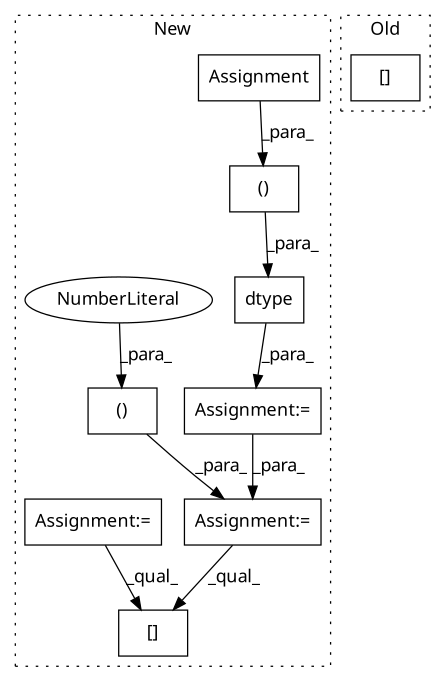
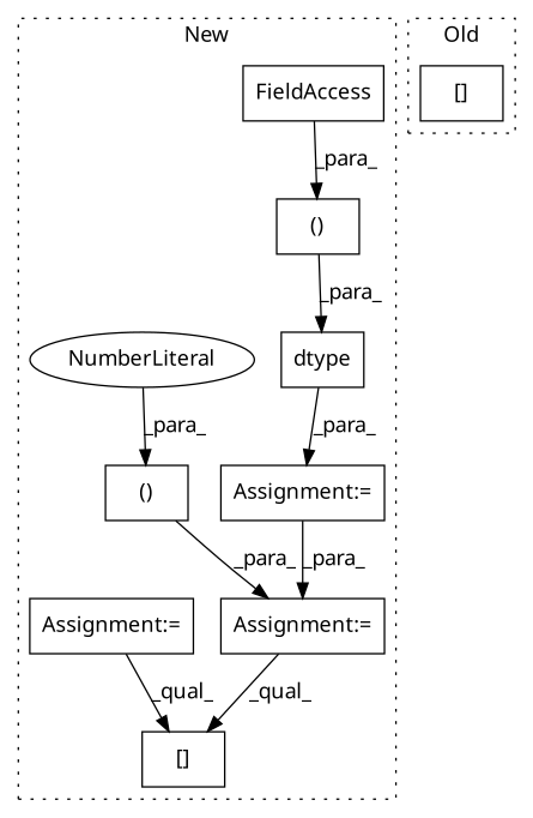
  digraph {
    fontname="Noto Sans"
    node [a=7 l=1 shape=box fontname="Noto Sans"]
    edge [fontname="Noto Sans"]
    n1 [a=32 l="6,1" label=dtype s="7244,7341"]
    n2 [label="Assignment:=" s=7237]
    n3 [label="Assignment:=" s=7358]
    n4 [a=106 l=34 label="()" s=7304]
-   n5 [a=22 l=10 label=Assignment s=7328]
+   n5 [a=22 l=10 label=FieldAccess s=7328]
    n6 [a=106 l=25 label="()" s=7376]
    n7 [a=34 label=NumberLiteral s=7400 shape=ellipse]
    n8 [a=2 l="12,1" label="[]" s="7590,7607"]
    n9 [l=9 label="Assignment:=" s=6965]
    n10 [a=2 l="14,1" label="[]" s="7790,7808"]
    subgraph cluster_1 {
      label=New
      style=dotted
      n1
      n2
      n3
      n4
      n5
      n6
      n7
      n8
      n9
    }
    subgraph cluster_2 {
      label=Old
      style=dotted
      n10
    }
    n1 -> n2 [label=_para_]
    n2 -> n3 [label=_para_]
    n3 -> n8 [label=_qual_]
    n4 -> n1 [label=_para_]
    n5 -> n4 [label=_para_]
    n6 -> n3 [label=_para_]
    n7 -> n6 [label=_para_]
    n9 -> n8 [label=_qual_]
  }
